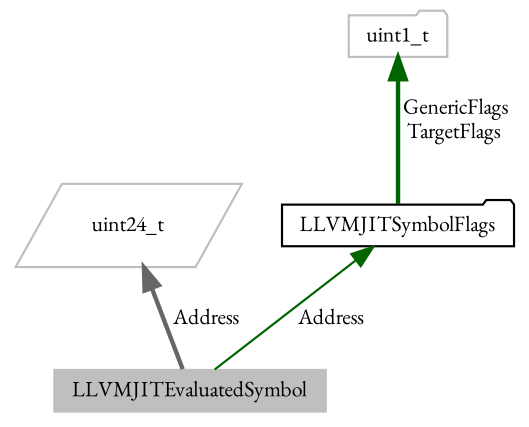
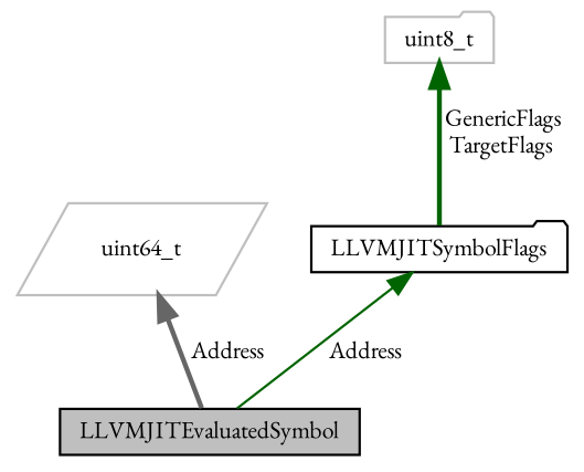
  digraph {
    fontname="EB Garamond"
    node [color=black fontname="EB Garamond" fontsize=10 shape=folder]
    edge [color=darkgreen dir=back fontname="EB Garamond" fontsize=10 labelfontname=Helvetica labelfontsize=10 style=bold]
-   n1 [color=grey75 fillcolor=grey75 fontcolor=black height=0.2 label=LLVMJITEvaluatedSymbol shape=box style=filled width=0.4]
-   n2 [color=grey75 height=0.2 label=uint24_t shape=parallelogram width=0.4]
+   n1 [fillcolor=grey75 fontcolor=black height=0.2 label=LLVMJITEvaluatedSymbol shape=box style=filled width=0.4]
+   n2 [color=grey75 height=0.2 label=uint64_t shape=parallelogram width=0.4]
    n3 [height=0.2 label=LLVMJITSymbolFlags width=0.4]
-   n4 [color=grey75 height=0.2 label=uint1_t width=0.4]
+   n4 [color=grey75 height=0.2 label=uint8_t width=0.4]
    n2 -> n1 [color=gray40 label=" Address"]
    n3 -> n1 [label=" Address" style=solid]
    n4 -> n3 [label=" GenericFlags\nTargetFlags"]
  }
